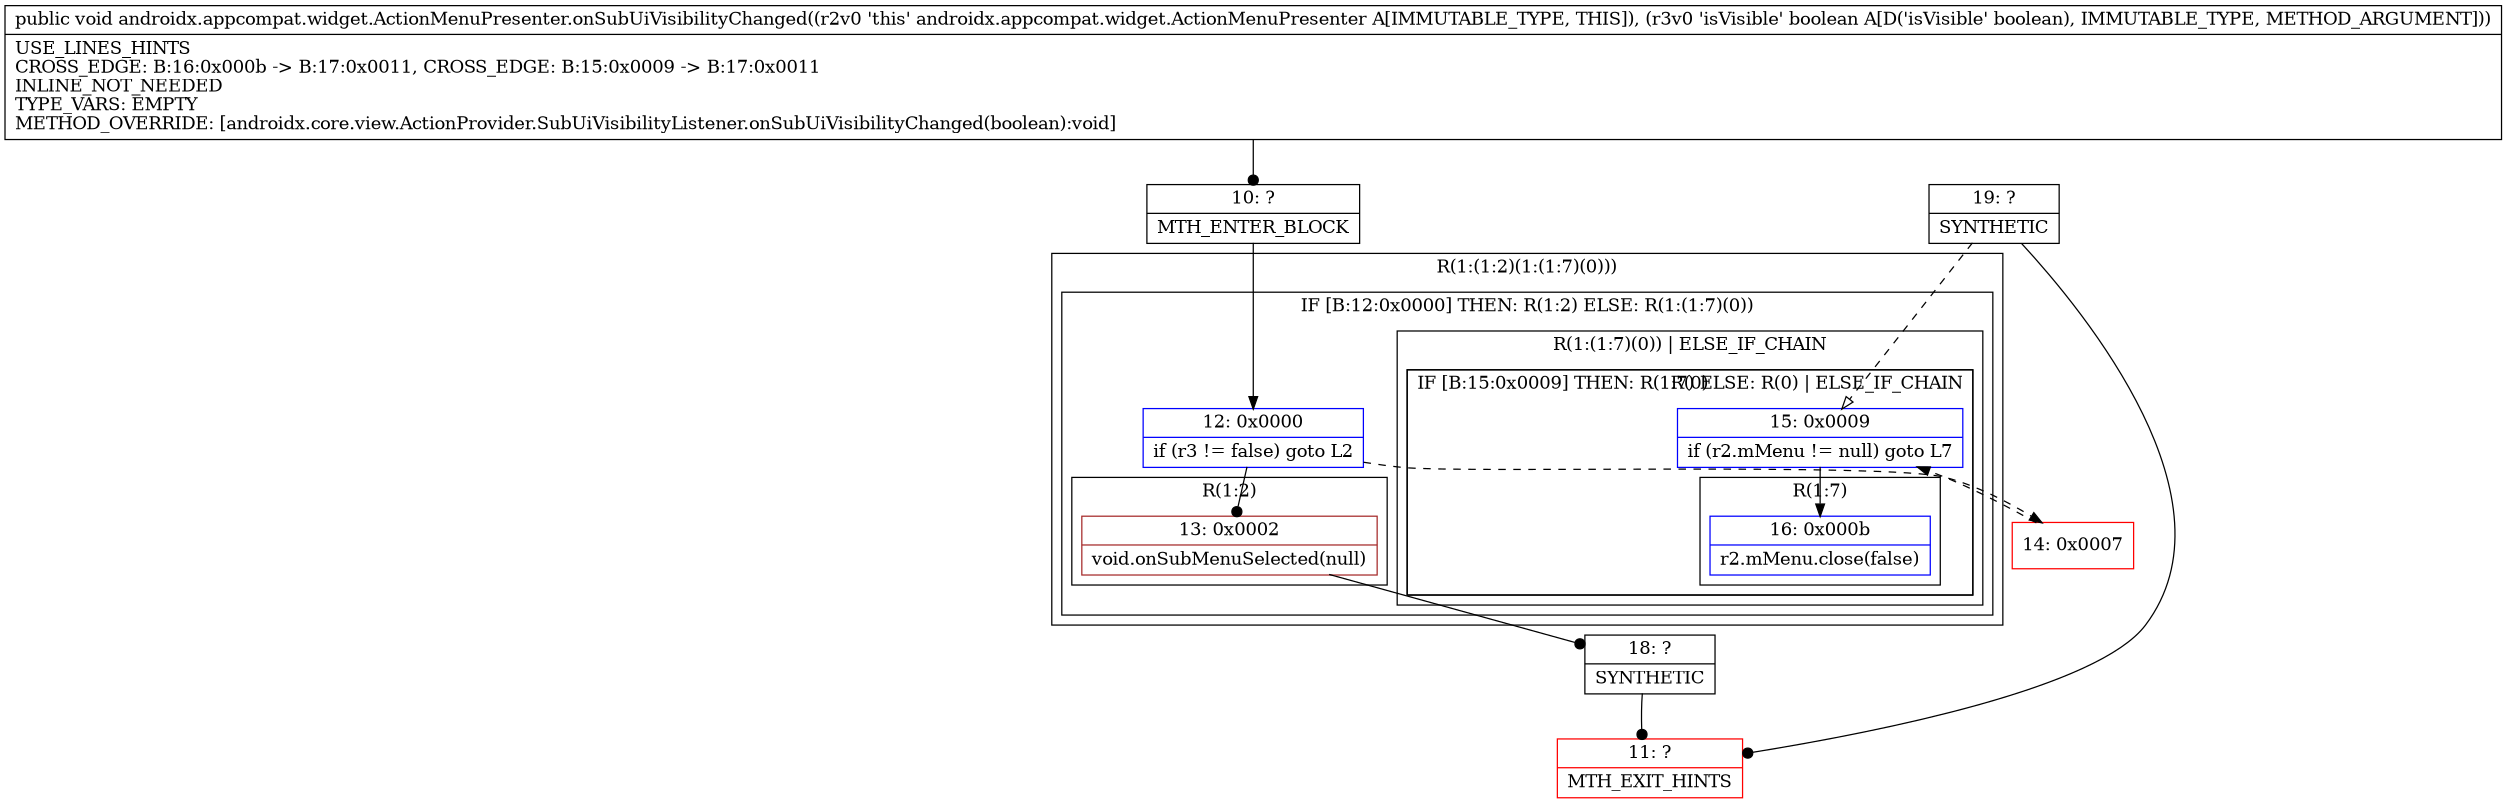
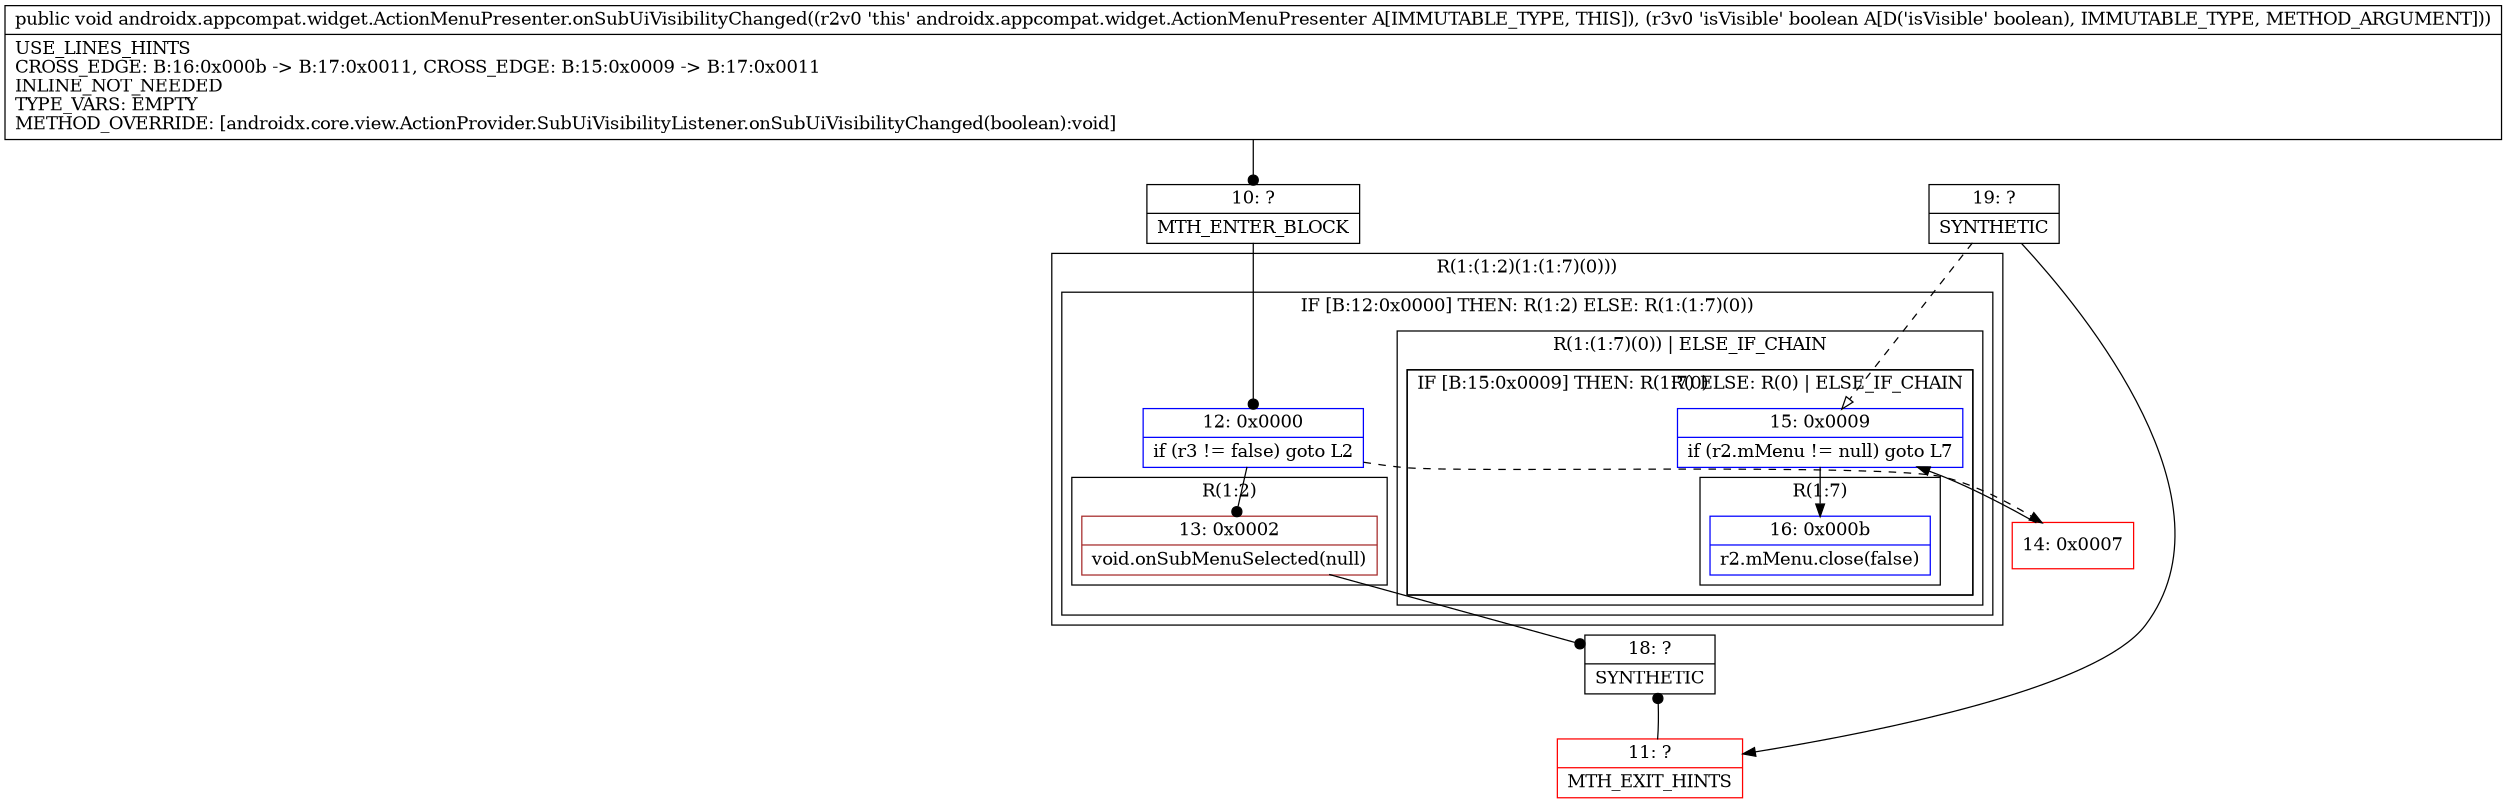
  digraph {
    node [color=black shape=record]
    edge [arrowhead=dot]
    n1 [color=brown label="{13\:\ 0x0002|void.onSubMenuSelected(null)\l}"]
    n2 [color=blue label="{16\:\ 0x000b|r2.mMenu.close(false)\l}"]
    n3 [color=blue label="{15\:\ 0x0009|if (r2.mMenu != null) goto L7\l}"]
    n4 [color=blue label="{12\:\ 0x0000|if (r3 != false) goto L2\l}"]
    n5 [label="{18\:\ ?|SYNTHETIC\l}"]
    n6 [color=red label="{14\:\ 0x0007}"]
    n7 [color=red label="{11\:\ ?|MTH_EXIT_HINTS\l}"]
    n8 [label="{19\:\ ?|SYNTHETIC\l}"]
    n9 [label="{10\:\ ?|MTH_ENTER_BLOCK\l}"]
    n10 [label="{public void androidx.appcompat.widget.ActionMenuPresenter.onSubUiVisibilityChanged((r2v0 'this' androidx.appcompat.widget.ActionMenuPresenter A[IMMUTABLE_TYPE, THIS]), (r3v0 'isVisible' boolean A[D('isVisible' boolean), IMMUTABLE_TYPE, METHOD_ARGUMENT]))  | USE_LINES_HINTS\lCROSS_EDGE: B:16:0x000b \-\> B:17:0x0011, CROSS_EDGE: B:15:0x0009 \-\> B:17:0x0011\lINLINE_NOT_NEEDED\lTYPE_VARS: EMPTY\lMETHOD_OVERRIDE: [androidx.core.view.ActionProvider.SubUiVisibilityListener.onSubUiVisibilityChanged(boolean):void]\l}"]
    subgraph cluster_1 {
      label="R(1:(1:2)(1:(1:7)(0)))"
      subgraph cluster_2 {
        label="IF [B:12:0x0000] THEN: R(1:2) ELSE: R(1:(1:7)(0))"
        n4
        subgraph cluster_3 {
          label="R(1:2)"
          n1
        }
        subgraph cluster_4 {
          label="R(1:(1:7)(0)) | ELSE_IF_CHAIN\l"
          subgraph cluster_5 {
            label="IF [B:15:0x0009] THEN: R(1:7) ELSE: R(0) | ELSE_IF_CHAIN\l"
            n3
            subgraph cluster_6 {
              label="R(1:7)"
              n2
            }
            subgraph cluster_7 {
              label="R(0)"
            }
          }
        }
      }
    }
    n1 -> n5
    n3 -> n2 [arrowhead=normal]
    n4 -> n1
    n4 -> n6 [arrowhead=normal style=dashed]
-   n5 -> n7
-   n6 -> n3 [arrowhead=normal style=dashed]
+   n7 -> n5
+   n6 -> n3 [arrowhead=normal]
    n8 -> n3 [arrowhead=onormal style=dashed]
-   n8 -> n7
-   n9 -> n4 [arrowhead=normal]
+   n8 -> n7 [arrowhead=normal]
+   n9 -> n4
    n10 -> n9
  }
